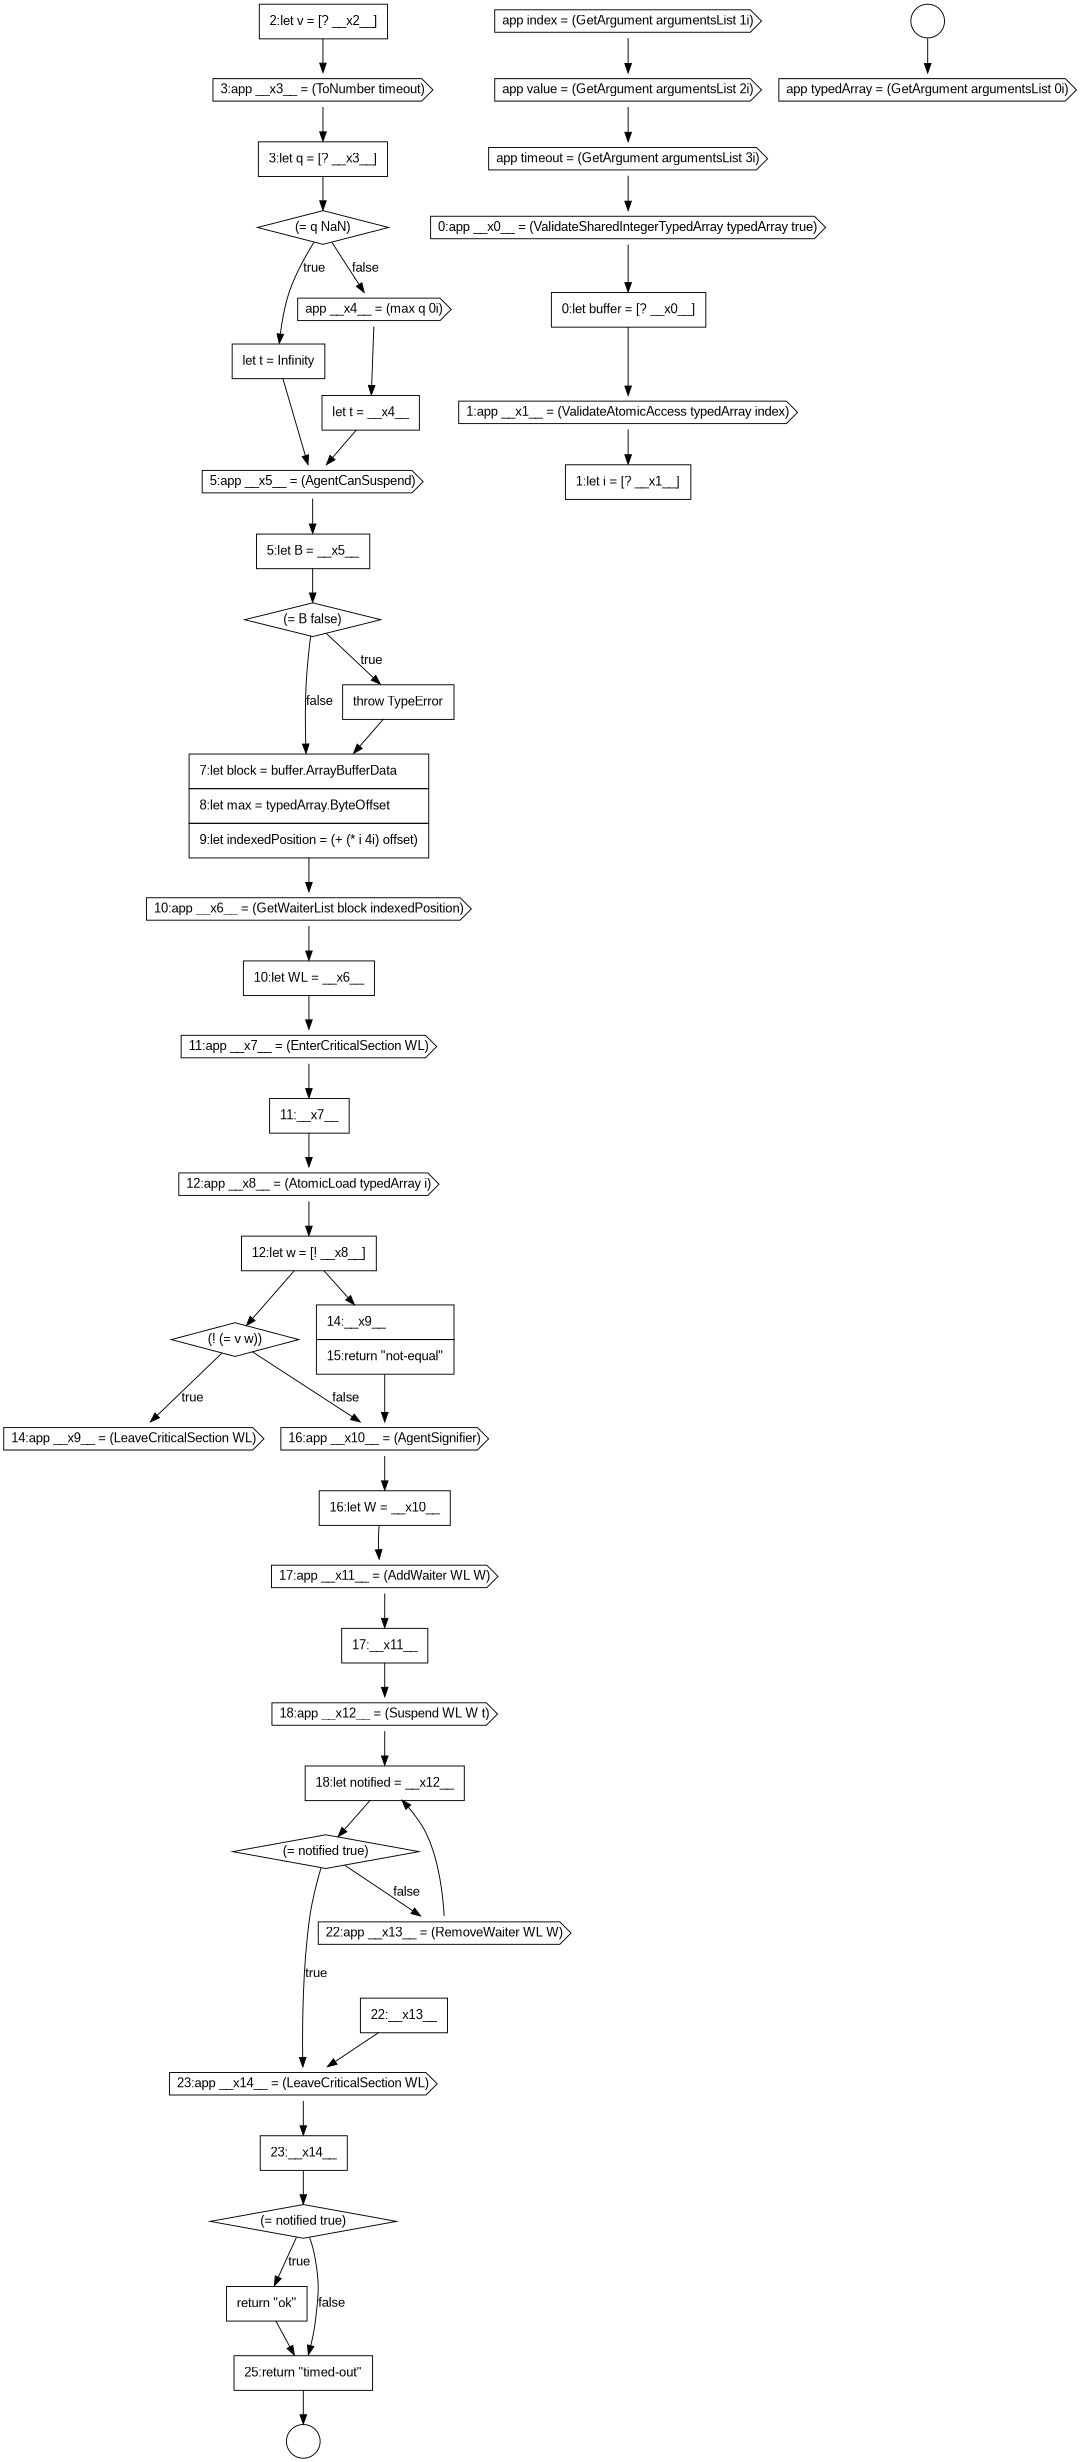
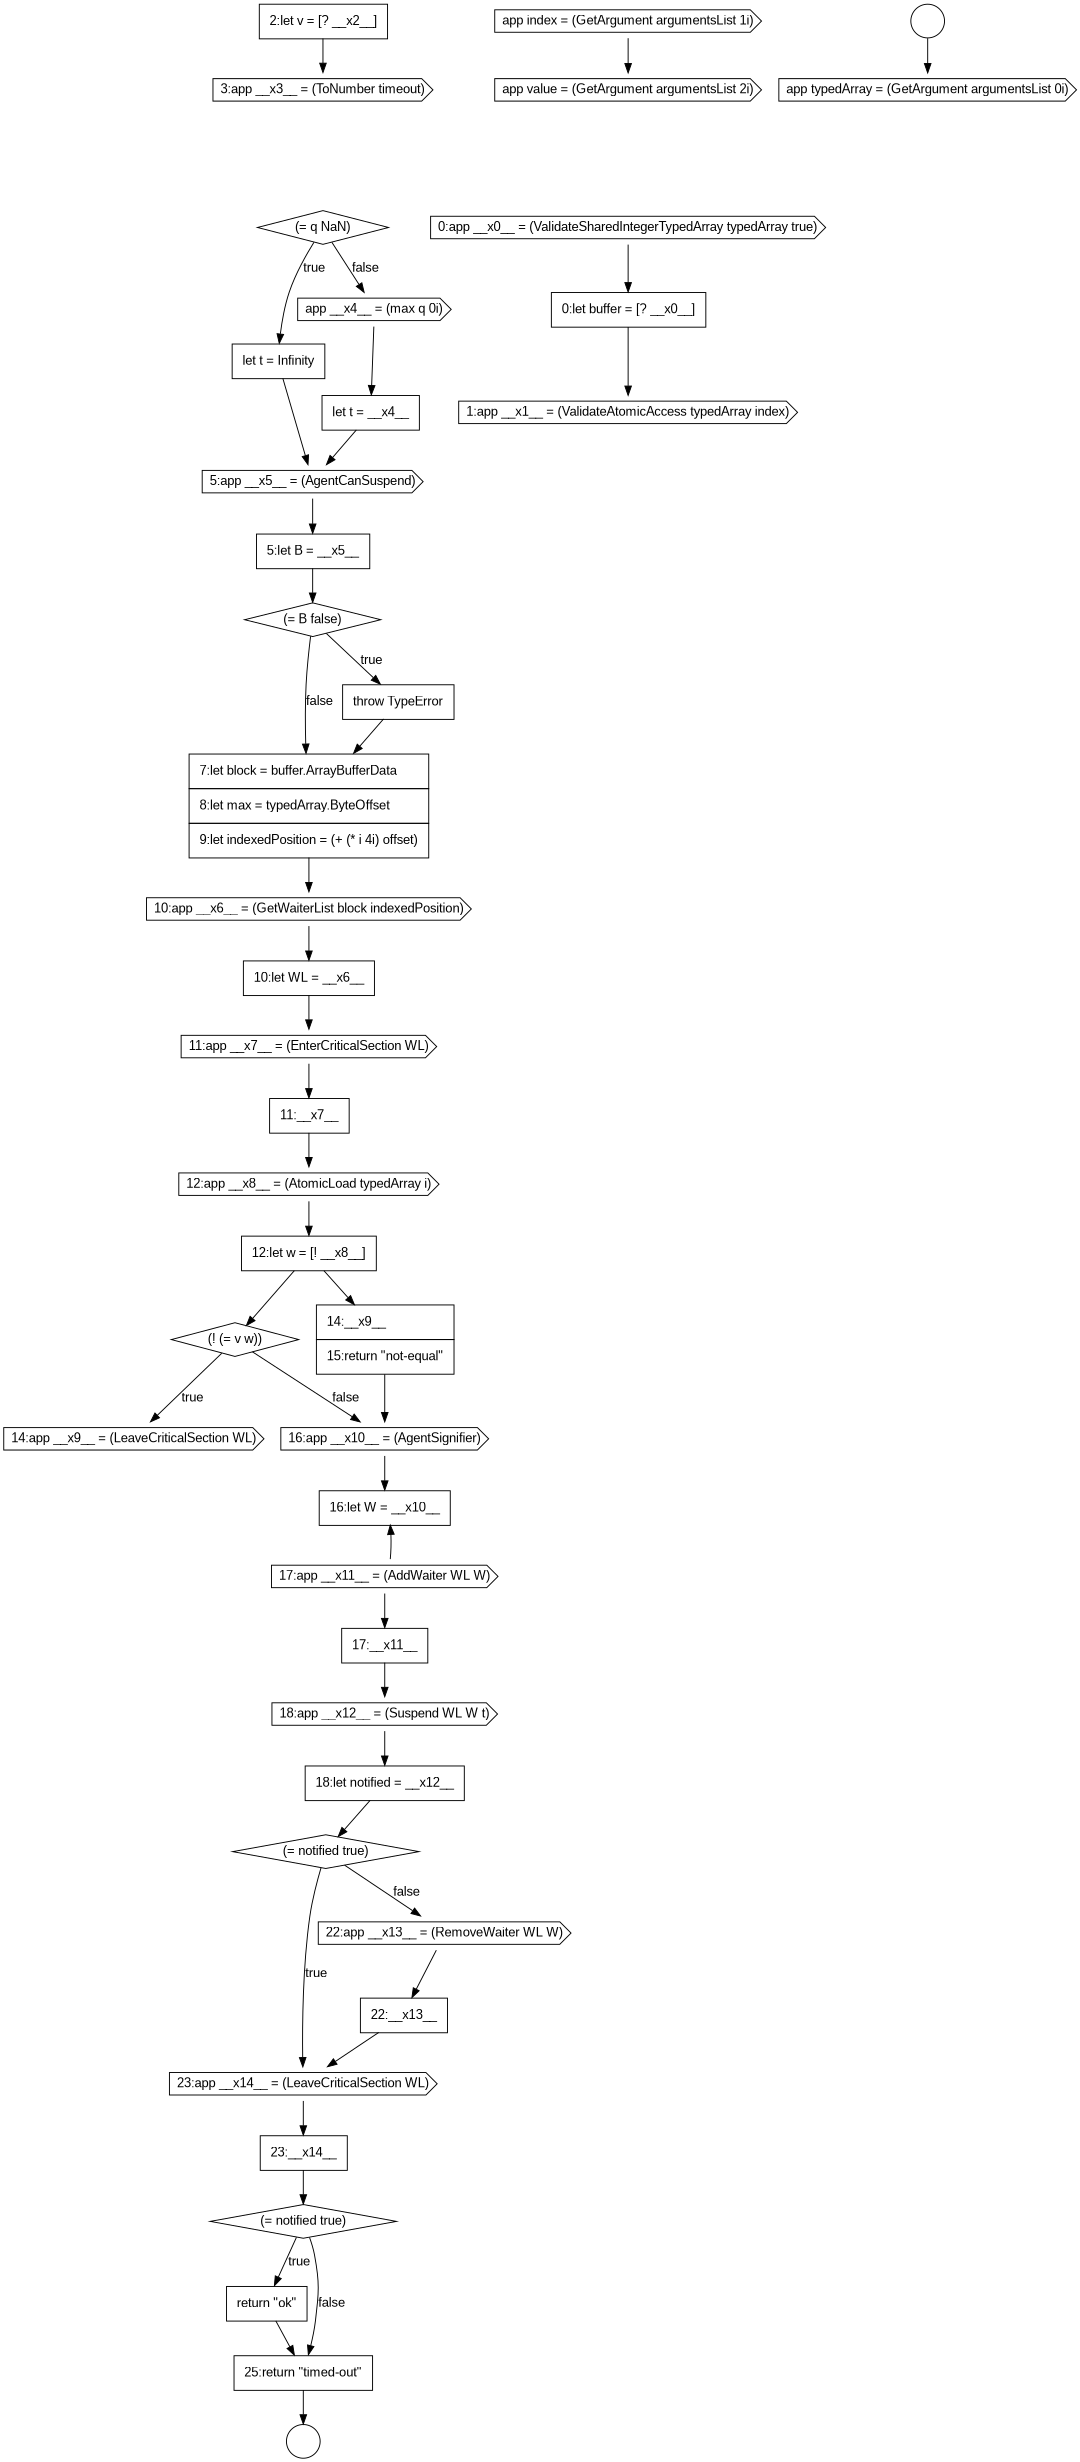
  digraph {
    fontname="Liberation Sans"
    node [color=black fillcolor=white fontname="Liberation Sans" shape=none style=filled]
    edge [color=black fontname="Liberation Sans"]
    n1 [label=<<font color="black">     <table border="0" cellborder="1" cellspacing="0" cellpadding="10">       <tr><td align="left">2:let v = [? __x2__]</td></tr>     </table>   </font>> margin=0]
    n2 [label=<<font color="black">3:app __x3__ = (ToNumber timeout)</font>> shape=cds]
-   n3 [label=<<font color="black">     <table border="0" cellborder="1" cellspacing="0" cellpadding="10">       <tr><td align="left">3:let q = [? __x3__]</td></tr>     </table>   </font>> margin=0]
    n4 [label=<<font color="black">     <table border="0" cellborder="1" cellspacing="0" cellpadding="10">       <tr><td align="left">let t = Infinity</td></tr>     </table>   </font>> margin=0]
    n5 [label=<<font color="black">5:app __x5__ = (AgentCanSuspend)</font>> shape=cds]
    n6 [label=<<font color="black">     <table border="0" cellborder="1" cellspacing="0" cellpadding="10">       <tr><td align="left">5:let B = __x5__</td></tr>     </table>   </font>> margin=0]
    n7 [label=<<font color="black">app value = (GetArgument argumentsList 2i)</font>> shape=cds]
-   n8 [label=<<font color="black">app timeout = (GetArgument argumentsList 3i)</font>> shape=cds]
    n9 [label=<<font color="black">0:app __x0__ = (ValidateSharedIntegerTypedArray typedArray true)</font>> shape=cds]
    n10 [label=" " shape=circle]
    n11 [label=<<font color="black">app typedArray = (GetArgument argumentsList 0i)</font>> shape=cds]
-   n12 [label=<<font color="black">     <table border="0" cellborder="1" cellspacing="0" cellpadding="10">       <tr><td align="left">1:let i = [? __x1__]</td></tr>     </table>   </font>> margin=0]
    n13 [label=<<font color="black">     <table border="0" cellborder="1" cellspacing="0" cellpadding="10">       <tr><td align="left">0:let buffer = [? __x0__]</td></tr>     </table>   </font>> margin=0]
    n14 [label=<<font color="black">     <table border="0" cellborder="1" cellspacing="0" cellpadding="10">       <tr><td align="left">18:let notified = __x12__</td></tr>     </table>   </font>> margin=0]
    n15 [label=<<font color="black">(= notified true)</font>> shape=diamond]
    n16 [label=<<font color="black">23:app __x14__ = (LeaveCriticalSection WL)</font>> shape=cds]
    n17 [label=<<font color="black">22:app __x13__ = (RemoveWaiter WL W)</font>> shape=cds]
    n18 [label=<<font color="black">(= B false)</font>> shape=diamond]
    n19 [label=<<font color="black">     <table border="0" cellborder="1" cellspacing="0" cellpadding="10">       <tr><td align="left">7:let block = buffer.ArrayBufferData</td></tr>       <tr><td align="left">8:let max = typedArray.ByteOffset</td></tr>       <tr><td align="left">9:let indexedPosition = (+ (* i 4i) offset)</td></tr>     </table>   </font>> margin=0]
    n20 [label=<<font color="black">     <table border="0" cellborder="1" cellspacing="0" cellpadding="10">       <tr><td align="left">throw TypeError</td></tr>     </table>   </font>> margin=0]
    n21 [label=<<font color="black">10:app __x6__ = (GetWaiterList block indexedPosition)</font>> shape=cds]
    n22 [label=<<font color="black">(= notified true)</font>> shape=diamond]
    n23 [label=<<font color="black">     <table border="0" cellborder="1" cellspacing="0" cellpadding="10">       <tr><td align="left">return &quot;ok&quot;</td></tr>     </table>   </font>> margin=0]
    n24 [label=<<font color="black">     <table border="0" cellborder="1" cellspacing="0" cellpadding="10">       <tr><td align="left">25:return &quot;timed-out&quot;</td></tr>     </table>   </font>> margin=0]
    n25 [label=" " shape=circle]
    n26 [label=<<font color="black">     <table border="0" cellborder="1" cellspacing="0" cellpadding="10">       <tr><td align="left">10:let WL = __x6__</td></tr>     </table>   </font>> margin=0]
    n27 [label=<<font color="black">11:app __x7__ = (EnterCriticalSection WL)</font>> shape=cds]
    n28 [label=<<font color="black">     <table border="0" cellborder="1" cellspacing="0" cellpadding="10">       <tr><td align="left">11:__x7__</td></tr>     </table>   </font>> margin=0]
    n29 [label=<<font color="black">     <table border="0" cellborder="1" cellspacing="0" cellpadding="10">       <tr><td align="left">12:let w = [! __x8__]</td></tr>     </table>   </font>> margin=0]
    n30 [label=<<font color="black">(! (= v w))</font>> shape=diamond]
    n31 [label=<<font color="black">     <table border="0" cellborder="1" cellspacing="0" cellpadding="10">       <tr><td align="left">14:__x9__</td></tr>       <tr><td align="left">15:return &quot;not-equal&quot;</td></tr>     </table>   </font>> margin=0]
    n32 [label=<<font color="black">16:app __x10__ = (AgentSignifier)</font>> shape=cds]
    n33 [label=<<font color="black">14:app __x9__ = (LeaveCriticalSection WL)</font>> shape=cds]
    n34 [label=<<font color="black">app __x4__ = (max q 0i)</font>> shape=cds]
    n35 [label=<<font color="black">     <table border="0" cellborder="1" cellspacing="0" cellpadding="10">       <tr><td align="left">let t = __x4__</td></tr>     </table>   </font>> margin=0]
    n36 [label=<<font color="black">     <table border="0" cellborder="1" cellspacing="0" cellpadding="10">       <tr><td align="left">16:let W = __x10__</td></tr>     </table>   </font>> margin=0]
    n37 [label=<<font color="black">17:app __x11__ = (AddWaiter WL W)</font>> shape=cds]
    n38 [label=<<font color="black">     <table border="0" cellborder="1" cellspacing="0" cellpadding="10">       <tr><td align="left">17:__x11__</td></tr>     </table>   </font>> margin=0]
    n39 [label=<<font color="black">18:app __x12__ = (Suspend WL W t)</font>> shape=cds]
    n40 [label=<<font color="black">     <table border="0" cellborder="1" cellspacing="0" cellpadding="10">       <tr><td align="left">22:__x13__</td></tr>     </table>   </font>> margin=0]
    n41 [label=<<font color="black">     <table border="0" cellborder="1" cellspacing="0" cellpadding="10">       <tr><td align="left">23:__x14__</td></tr>     </table>   </font>> margin=0]
    n42 [label=<<font color="black">1:app __x1__ = (ValidateAtomicAccess typedArray index)</font>> shape=cds]
    n43 [label=<<font color="black">12:app __x8__ = (AtomicLoad typedArray i)</font>> shape=cds]
    n44 [label=<<font color="black">(= q NaN)</font>> shape=diamond]
    n45 [label=<<font color="black">app index = (GetArgument argumentsList 1i)</font>> shape=cds]
    n1 -> n2
-   n2 -> n3
-   n3 -> n44
    n4 -> n5
    n5 -> n6
    n6 -> n18
-   n7 -> n8
-   n8 -> n9
    n9 -> n13
    n10 -> n11
    n13 -> n42
    n14 -> n15
    n15 -> n16 [label=<<font color="black">true</font>>]
    n15 -> n17 [label=<<font color="black">false</font>>]
    n16 -> n41
-   n17 -> n14
+   n17 -> n40
    n18 -> n19 [label=<<font color="black">false</font>>]
    n18 -> n20 [label=<<font color="black">true</font>>]
    n19 -> n21
    n20 -> n19
    n21 -> n26
    n22 -> n23 [label=<<font color="black">true</font>>]
    n22 -> n24 [label=<<font color="black">false</font>>]
    n23 -> n24
    n24 -> n25
    n26 -> n27
    n27 -> n28
    n28 -> n43
    n29 -> n30
    n29 -> n31
    n30 -> n32 [label=<<font color="black">false</font>>]
    n30 -> n33 [label=<<font color="black">true</font>>]
    n31 -> n32
    n32 -> n36
    n34 -> n35
    n35 -> n5
-   n36 -> n37
+   n37 -> n36
    n37 -> n38
    n38 -> n39
    n39 -> n14
    n40 -> n16
    n41 -> n22
-   n42 -> n12
    n43 -> n29
    n44 -> n4 [label=<<font color="black">true</font>>]
    n44 -> n34 [label=<<font color="black">false</font>>]
    n45 -> n7
  }
